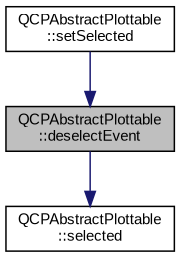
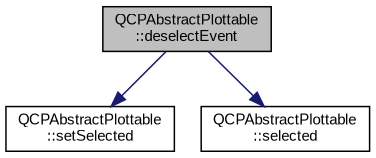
  digraph {
    fontname="Liberation Sans"
    rankdir=TB
    node [color=black fillcolor=white fontname="Liberation Sans" fontsize=10 shape=record style=filled]
    edge [color=midnightblue fontname="Liberation Sans" fontsize=10 labelfontname=Helvetica labelfontsize=10 style=solid]
    n1 [fillcolor=grey75 fontcolor=black height=0.2 label="QCPAbstractPlottable\l::deselectEvent" width=0.4]
    n2 [height=0.2 label="QCPAbstractPlottable\l::setSelected" width=0.4]
    n3 [height=0.2 label="QCPAbstractPlottable\l::selected" width=0.4]
-   n2 -> n1
+   n1 -> n2
    n1 -> n3
  }
